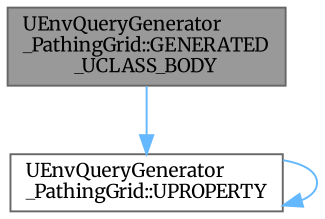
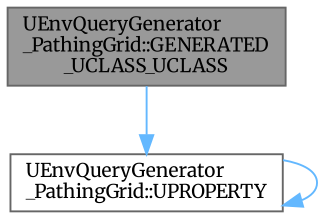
  digraph {
    rankdir=TB
    fontname=Merriweather
    node [fontname=Merriweather fontsize=10 shape=box style=filled]
    edge [color=steelblue1 fontname=Merriweather fontsize=10 labelfontname=Helvetica labelfontsize=10 style=solid]
-   n1 [color=gray40 fillcolor=grey60 fontcolor=black height=0.2 label="UEnvQueryGenerator\l_PathingGrid::GENERATED\l_UCLASS_BODY" width=0.4]
+   n1 [color=gray40 fillcolor=grey60 fontcolor=black height=0.2 label="UEnvQueryGenerator\l_PathingGrid::GENERATED\l_UCLASS_UCLASS" width=0.4]
    n2 [color=grey40 fillcolor=white height=0.2 label="UEnvQueryGenerator\l_PathingGrid::UPROPERTY" width=0.4]
    n1 -> n2
    n2 -> n2
  }
